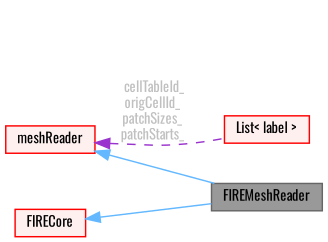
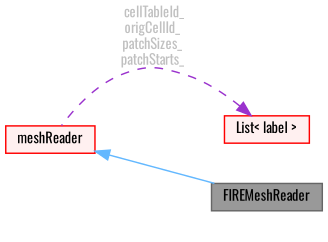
  digraph {
    fontname=Oswald
    rankdir=LR
    node [color=red fillcolor="#FFF0F0" fontname=Oswald fontsize=10 shape=box style=filled]
    edge [color=steelblue1 dir=back fontname=Oswald fontsize=10 labelfontname=Helvetica labelfontsize=10 style=solid]
    n1 [color=gray40 fillcolor=grey60 fontcolor=black height=0.2 label=FIREMeshReader width=0.4]
    n2 [height=0.2 label=meshReader width=0.4]
    n3 [height=0.2 label="List\< label \>" width=0.4]
-   n4 [height=0.2 label=FIRECore width=0.4]
    n2 -> n1
-   n2 -> n3 [color=darkorchid3 fontcolor=grey label=" cellTableId_\norigCellId_\npatchSizes_\npatchStarts_" style=dashed]
-   n4 -> n1
+   n3 -> n2 [color=darkorchid3 fontcolor=grey label=" cellTableId_\norigCellId_\npatchSizes_\npatchStarts_" style=dashed]
  }
